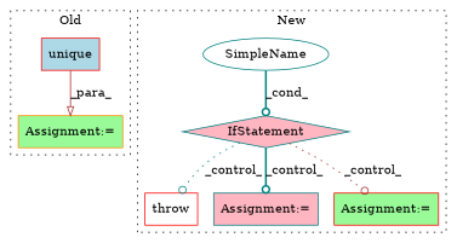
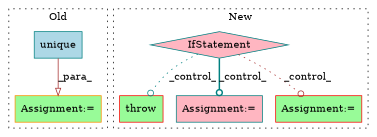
  digraph {
    node [a=7 color=red fillcolor=palegreen l=1 shape=box style=filled]
    edge [arrowhead=odot color=teal style=dotted]
-   n1 [a=32 fillcolor=lightblue l="7,1" label=unique s="1999,2013"]
+   n1 [a=32 color=teal fillcolor=lightblue l="7,1" label=unique s="1999,2013"]
    n2 [color=darkorange label="Assignment:=" s=1992]
-   n3 [a=53 fillcolor=white l=6 label=throw s=2157]
+   n3 [a=53 l=6 label=throw s=2157]
    n4 [a=25 color=teal fillcolor=lightpink l="4,2" label=IfStatement s="1937,1995" shape=diamond]
-   n5 [a=42 color=teal fillcolor=white label=SimpleName shape=ellipse l=""]
    n6 [color=teal fillcolor=lightpink label="Assignment:=" s=2014]
    n7 [label="Assignment:=" s=2122]
    subgraph cluster_1 {
      label=Old
      style=dotted
      n1
      n2
    }
    subgraph cluster_2 {
      label=New
      style=dotted
      n3
      n4
-     n5
      n6
      n7
    }
    n1 -> n2 [arrowhead=onormal color=brown label=_para_ style=solid]
    n4 -> n3 [label=_control_]
    n4 -> n6 [label=_control_ style=bold]
    n4 -> n7 [color=brown label=_control_]
-   n5 -> n4 [label=_cond_ style=bold]
  }
